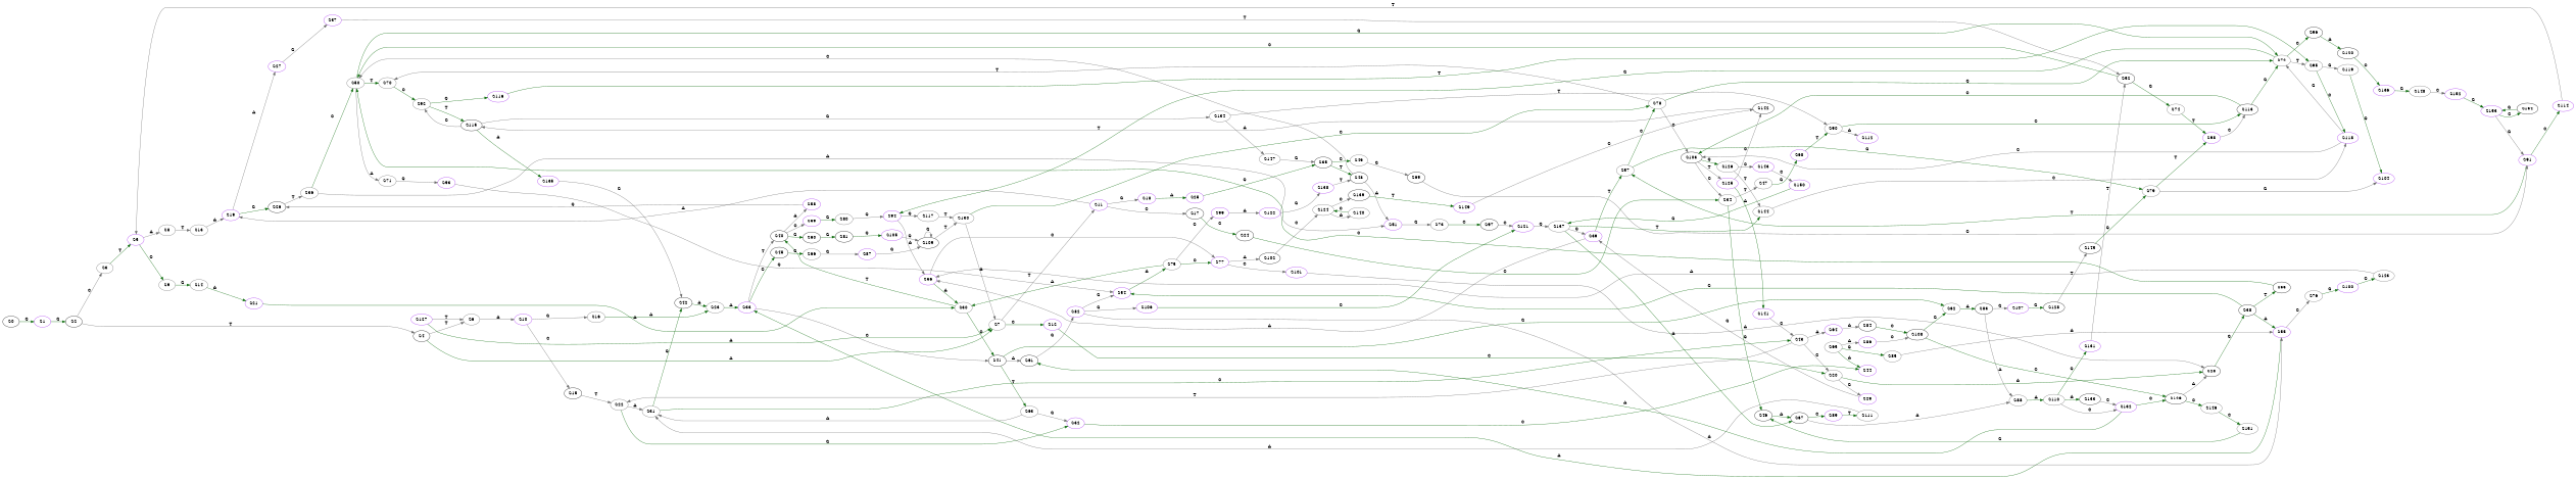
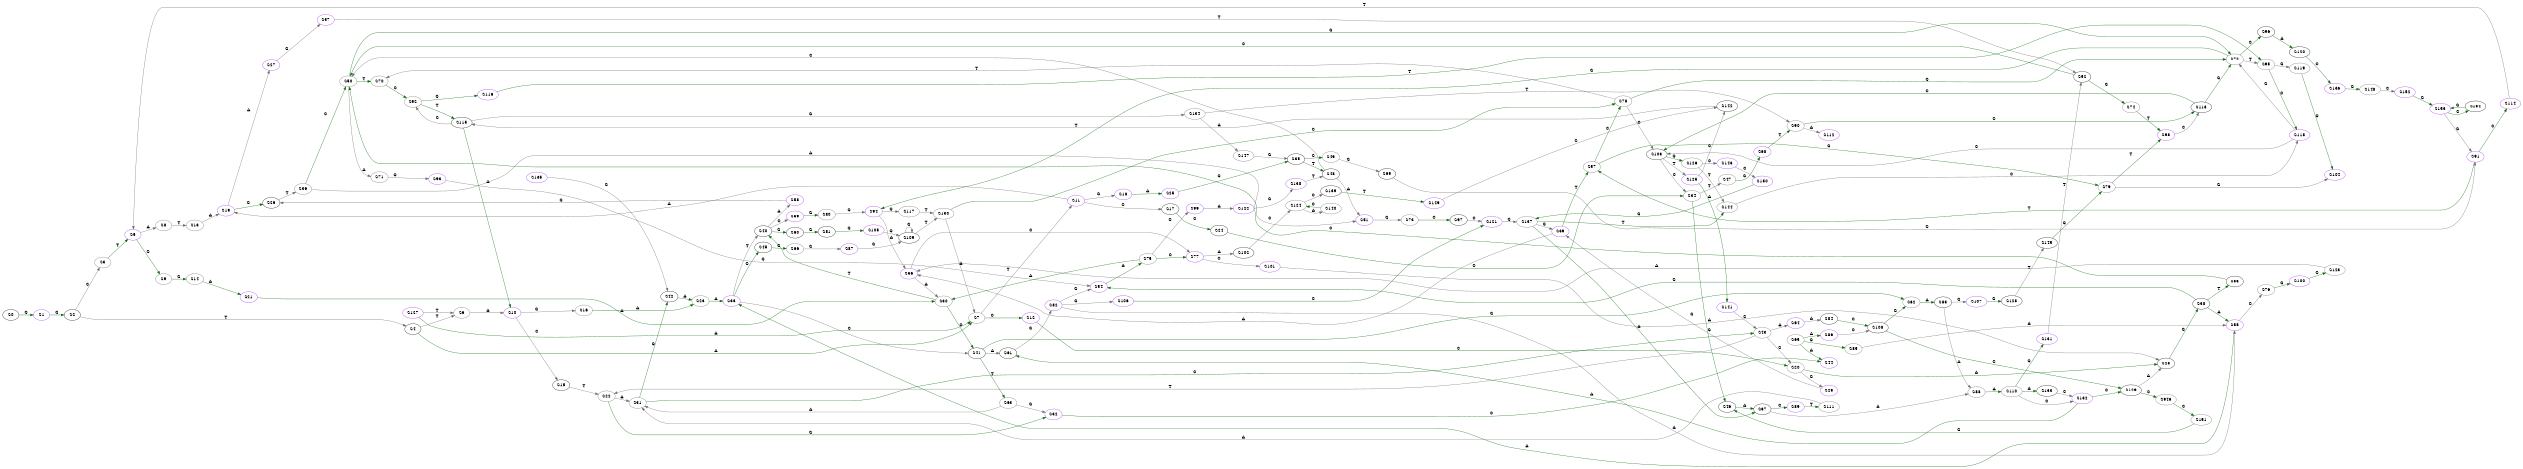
  strict digraph {
    rankdir=LR
    node [color=purple]
    edge [color=gray40]
    S0 [color=black]
    S1
    S2 [color=black]
    S3 [color=gray40]
    S4 [color=black]
    S5
    S6 [color=gray40]
    S7 [color=gray40]
    S8 [color=gray40]
    S9 [color=gray40]
    S10
    S11
    S12
    S13 [color=gray40]
    S14 [color=gray40]
    S15 [color=black]
    S16 [color=gray40]
    S17 [color=black]
    S18
    S19
    S20 [color=gray40]
    S21
    S22 [color=gray40]
    S23 [color=gray40]
    S24 [color=black]
    S25
    S26 [color=black]
    S27
    S28 [color=black]
    S29
    S30 [color=gray40]
    S31 [color=gray40]
    S32
    S33
    S34 [color=gray40]
    S35 [color=black]
    S36 [color=gray40]
    S37
    S38 [color=black]
    S39
    S40 [color=black]
    S41 [color=black]
    S42 [color=black]
    S43 [color=gray40]
    S44
    S45 [color=black]
    S46 [color=black]
    S47 [color=gray40]
    S48 [color=black]
    S49 [color=gray40]
    S50 [color=gray40]
    S51
    S52 [color=black]
    S53 [color=black]
    S54
    S55
    S56
    S57 [color=gray40]
    S58
    S59
    S60 [color=black]
    S61 [color=black]
    S62 [color=gray40]
    S63 [color=gray40]
    S64
    S66 [color=gray40]
    S67 [color=black]
    S68
    S69 [color=black]
    S70 [color=gray40]
    S71 [color=gray40]
    S72 [color=gray40]
    S73 [color=gray40]
    S74 [color=gray40]
    S75 [color=gray40]
    S76 [color=gray40]
    S77
    S78 [color=gray40]
    S79 [color=gray40]
    S80 [color=gray40]
    S81 [color=black]
    S82
    S83 [color=black]
    S84 [color=black]
    S65 [color=gray40]
    S85 [color=gray40]
    S86
    S87
    S88 [color=gray40]
    S89
    S90 [color=gray40]
    S91
    S92 [color=gray40]
    S93
    S94
    S95 [color=gray40]
    S96 [color=black]
    S97 [color=black]
    S98
    S99
    S100
    S101
    S102 [color=black]
    S103 [color=black]
    S104
    S105
    S106
    S107
    S108 [color=black]
    S109 [color=black]
    S110 [color=gray40]
    S111 [color=gray40]
    S112
    S113 [color=black]
    S114
    S115 [color=black]
    S116
    S117 [color=gray40]
    S118
    S119 [color=gray40]
    S120 [color=black]
    S121
    S122
    S123 [color=gray40]
    S124 [color=gray40]
    S125
    S126 [color=gray40]
    S128 [color=black]
    S129 [color=black]
    S130 [color=gray40]
    S131
    S132
    S133 [color=black]
    S134 [color=gray40]
    S135
    S136
    S137 [color=gray40]
    S138
    S139 [color=black]
    S140 [color=gray40]
    S141
    S142 [color=black]
    S143
    S144 [color=gray40]
    S127
    S145 [color=black]
-   S146 [color=gray40]
+   S146 [color=gray40 label=S946]
    S147 [color=gray40]
    S148 [color=gray40]
    S149
    S150
    S151 [color=gray40]
    S152
    S153
    S154 [color=black]
    S0 -> S1 [color=darkgreen label=G]
    S1 -> S2 [color=darkgreen label=G]
    S2 -> S3 [label=C]
    S2 -> S4 [label=T]
    S3 -> S5 [color=darkgreen label=T]
    S4 -> S6 [label=T]
    S4 -> S7 [color=darkgreen label=A]
    S5 -> S8 [label=A]
    S5 -> S9 [color=darkgreen label=G]
    S6 -> S10 [label=A]
    S7 -> S11 [label=T]
    S7 -> S12 [color=darkgreen label=C]
    S8 -> S13 [label=T]
    S9 -> S14 [color=darkgreen label=G]
    S10 -> S15 [label=C]
    S10 -> S16 [label=G]
    S11 -> S17 [label=C]
    S11 -> S18 [label=G]
    S11 -> S19 [label=A]
    S12 -> S20 [color=darkgreen label=C]
    S13 -> S19 [label=A]
    S14 -> S21 [color=darkgreen label=A]
    S15 -> S22 [label=T]
    S16 -> S23 [color=darkgreen label=A]
    S17 -> S24 [color=darkgreen label=C]
    S18 -> S25 [color=darkgreen label=A]
    S19 -> S26 [color=darkgreen label=G]
    S19 -> S27 [label=A]
    S20 -> S28 [color=darkgreen label=A]
    S20 -> S29 [label=G]
    S21 -> S30 [color=darkgreen label=A]
    S22 -> S31 [label=A]
    S22 -> S32 [color=darkgreen label=G]
    S23 -> S33 [color=darkgreen label=A]
    S24 -> S34 [color=darkgreen label=C]
    S25 -> S35 [color=darkgreen label=G]
    S26 -> S36 [label=T]
    S27 -> S37 [label=G]
    S28 -> S38 [color=darkgreen label=G]
    S29 -> S39 [label=G]
    S30 -> S40 [color=darkgreen label=T]
    S30 -> S41 [color=darkgreen label=C]
    S31 -> S42 [color=darkgreen label=G]
    S31 -> S43 [color=darkgreen label=C]
    S32 -> S44 [color=darkgreen label=C]
    S33 -> S40 [label=T]
    S33 -> S41 [label=C]
    S33 -> S45 [color=darkgreen label=G]
    S34 -> S46 [color=darkgreen label=G]
    S34 -> S47 [label=T]
    S35 -> S48 [color=darkgreen label=T]
    S35 -> S49 [color=darkgreen label=C]
    S36 -> S50 [color=darkgreen label=C]
    S36 -> S51 [label=A]
    S37 -> S52 [label=T]
    S38 -> S53 [color=darkgreen label=T]
    S38 -> S54 [color=darkgreen label=G]
    S38 -> S55 [color=darkgreen label=A]
    S39 -> S56 [label=A]
    S39 -> S57 [color=darkgreen label=T]
    S40 -> S58 [label=A]
    S40 -> S59 [label=C]
    S40 -> S60 [color=darkgreen label=G]
    S41 -> S61 [label=A]
    S41 -> S62 [color=darkgreen label=G]
    S41 -> S63 [color=darkgreen label=T]
    S42 -> S23 [color=darkgreen label=A]
    S43 -> S20 [label=C]
    S43 -> S22 [label=T]
    S43 -> S64 [label=A]
    S45 -> S66 [color=darkgreen label=G]
    S46 -> S67 [color=darkgreen label=A]
    S47 -> S68 [color=darkgreen label=G]
    S48 -> S50 [label=C]
    S48 -> S51 [label=A]
    S49 -> S69 [label=G]
    S50 -> S70 [color=darkgreen label=T]
    S50 -> S71 [label=A]
    S50 -> S72 [color=darkgreen label=G]
    S51 -> S73 [label=G]
    S52 -> S50 [color=darkgreen label=C]
    S52 -> S74 [color=darkgreen label=G]
    S53 -> S50 [color=darkgreen label=C]
    S54 -> S75 [color=darkgreen label=A]
    S55 -> S33 [color=darkgreen label=A]
    S55 -> S76 [label=C]
-   S56 -> S30 [color=darkgreen label=A]
+   S56 -> S30 [label=A]
    S56 -> S77 [label=C]
    S57 -> S78 [color=darkgreen label=C]
    S57 -> S79 [color=darkgreen label=G]
    S58 -> S26 [label=G]
    S59 -> S80 [color=darkgreen label=G]
    S60 -> S81 [color=darkgreen label=G]
    S61 -> S82 [label=G]
    S62 -> S83 [color=darkgreen label=A]
    S63 -> S31 [label=A]
    S63 -> S32 [label=G]
    S64 -> S84 [label=A]
    S66 -> S87 [label=G]
    S67 -> S88 [label=A]
    S67 -> S89 [color=darkgreen label=C]
    S68 -> S90 [color=darkgreen label=T]
    S69 -> S91 [label=G]
    S70 -> S92 [color=darkgreen label=C]
    S71 -> S93 [label=G]
    S72 -> S94 [color=darkgreen label=G]
    S72 -> S95 [label=T]
    S72 -> S96 [color=darkgreen label=C]
    S73 -> S97 [color=darkgreen label=C]
    S74 -> S98 [color=darkgreen label=T]
    S75 -> S30 [color=darkgreen label=A]
    S75 -> S77 [color=darkgreen label=C]
    S75 -> S99 [label=G]
    S76 -> S100 [color=darkgreen label=G]
    S77 -> S101 [label=C]
    S77 -> S102 [label=A]
    S78 -> S70 [label=T]
    S78 -> S72 [color=darkgreen label=G]
    S78 -> S103 [label=C]
    S79 -> S98 [color=darkgreen label=T]
    S79 -> S104 [label=G]
    S80 -> S94 [label=G]
    S81 -> S105 [color=darkgreen label=G]
    S82 -> S54 [label=G]
    S82 -> S55 [label=A]
    S82 -> S106 [label=G]
    S83 -> S88 [label=A]
    S83 -> S107 [label=G]
    S84 -> S108 [color=darkgreen label=C]
    S65 -> S44 [color=darkgreen label=A]
    S65 -> S85 [color=darkgreen label=G]
-   S65 -> S86 [label=A]
+   S65 -> S86 [color=darkgreen label=A]
    S85 -> S55 [label=A]
    S86 -> S108 [label=C]
    S87 -> S109 [label=G]
    S88 -> S110 [color=darkgreen label=A]
    S89 -> S111 [color=darkgreen label=T]
    S90 -> S112 [label=A]
    S90 -> S113 [color=darkgreen label=C]
    S91 -> S57 [color=darkgreen label=T]
    S91 -> S114 [color=darkgreen label=C]
    S92 -> S115 [color=darkgreen label=T]
    S92 -> S116 [color=darkgreen label=G]
    S93 -> S54 [label=G]
    S94 -> S56 [label=A]
    S94 -> S117 [label=G]
    S95 -> S118 [color=darkgreen label=C]
    S95 -> S119 [label=G]
    S96 -> S120 [color=darkgreen label=A]
    S97 -> S121 [label=C]
    S98 -> S113 [label=C]
    S99 -> S122 [label=A]
    S100 -> S123 [color=darkgreen label=G]
    S101 -> S28 [label=A]
    S102 -> S124 [label=C]
    S103 -> S34 [label=C]
    S103 -> S125 [label=T]
    S103 -> S126 [color=darkgreen label=G]
    S105 -> S109 [label=G]
    S106 -> S121 [color=darkgreen label=C]
    S107 -> S128 [color=darkgreen label=G]
    S108 -> S62 [color=darkgreen label=G]
    S108 -> S129 [color=darkgreen label=C]
    S109 -> S109 [label=G]
    S109 -> S130 [label=T]
    S110 -> S131 [color=darkgreen label=G]
    S110 -> S132 [label=C]
    S110 -> S133 [color=darkgreen label=A]
    S111 -> S31 [label=A]
    S113 -> S72 [color=darkgreen label=G]
    S113 -> S103 [color=darkgreen label=C]
    S114 -> S5 [label=T]
    S115 -> S92 [label=C]
    S115 -> S134 [label=G]
-   S115 -> S135 [color=darkgreen label=A]
+   S115 -> S10 [color=darkgreen label=A]
    S116 -> S95 [color=darkgreen label=T]
    S117 -> S130 [label=T]
    S118 -> S72 [label=G]
    S118 -> S103 [label=C]
    S119 -> S104 [color=darkgreen label=G]
    S120 -> S136 [color=darkgreen label=C]
    S121 -> S137 [label=G]
    S122 -> S138 [label=G]
    S123 -> S56 [label=A]
    S124 -> S139 [label=C]
    S124 -> S140 [label=A]
    S125 -> S141 [color=darkgreen label=A]
    S125 -> S142 [label=C]
    S126 -> S143 [label=C]
    S126 -> S144 [label=T]
    S128 -> S145 [label=T]
    S129 -> S28 [label=A]
    S129 -> S146 [color=darkgreen label=C]
    S130 -> S7 [label=A]
    S130 -> S78 [color=darkgreen label=C]
    S131 -> S52 [label=T]
    S132 -> S61 [color=darkgreen label=A]
    S132 -> S129 [color=darkgreen label=C]
    S133 -> S132 [label=C]
    S134 -> S90 [label=T]
    S134 -> S147 [label=A]
    S135 -> S42 [label=G]
    S136 -> S148 [color=darkgreen label=G]
    S137 -> S39 [label=G]
    S137 -> S67 [color=darkgreen label=A]
    S137 -> S144 [color=darkgreen label=T]
    S138 -> S48 [label=T]
    S139 -> S149 [color=darkgreen label=T]
    S140 -> S124 [color=darkgreen label=C]
    S141 -> S43 [label=C]
    S142 -> S115 [label=T]
    S143 -> S150 [label=C]
    S144 -> S118 [label=C]
    S127 -> S6 [label=T]
    S127 -> S7 [color=darkgreen label=A]
    S145 -> S79 [color=darkgreen label=G]
    S146 -> S151 [color=darkgreen label=C]
    S147 -> S35 [label=G]
    S148 -> S152 [label=C]
    S149 -> S142 [label=C]
    S150 -> S137 [color=darkgreen label=G]
    S151 -> S46 [color=darkgreen label=G]
    S152 -> S153 [color=darkgreen label=G]
    S153 -> S91 [label=G]
    S153 -> S154 [color=darkgreen label=C]
    S154 -> S153 [color=darkgreen label=G]
  }
